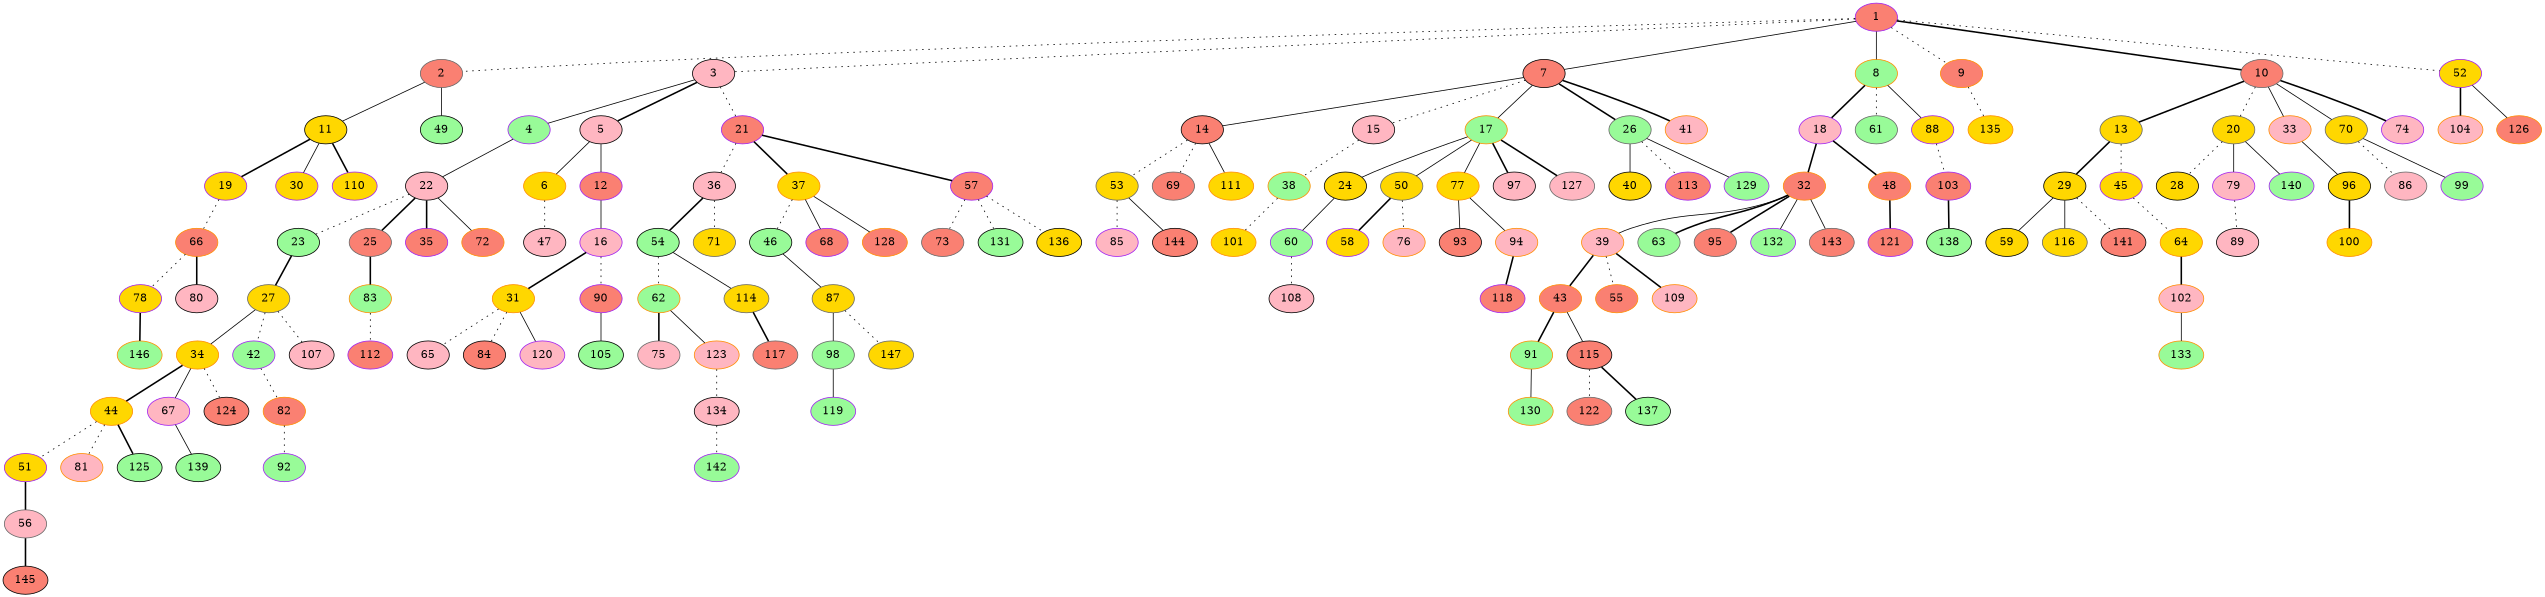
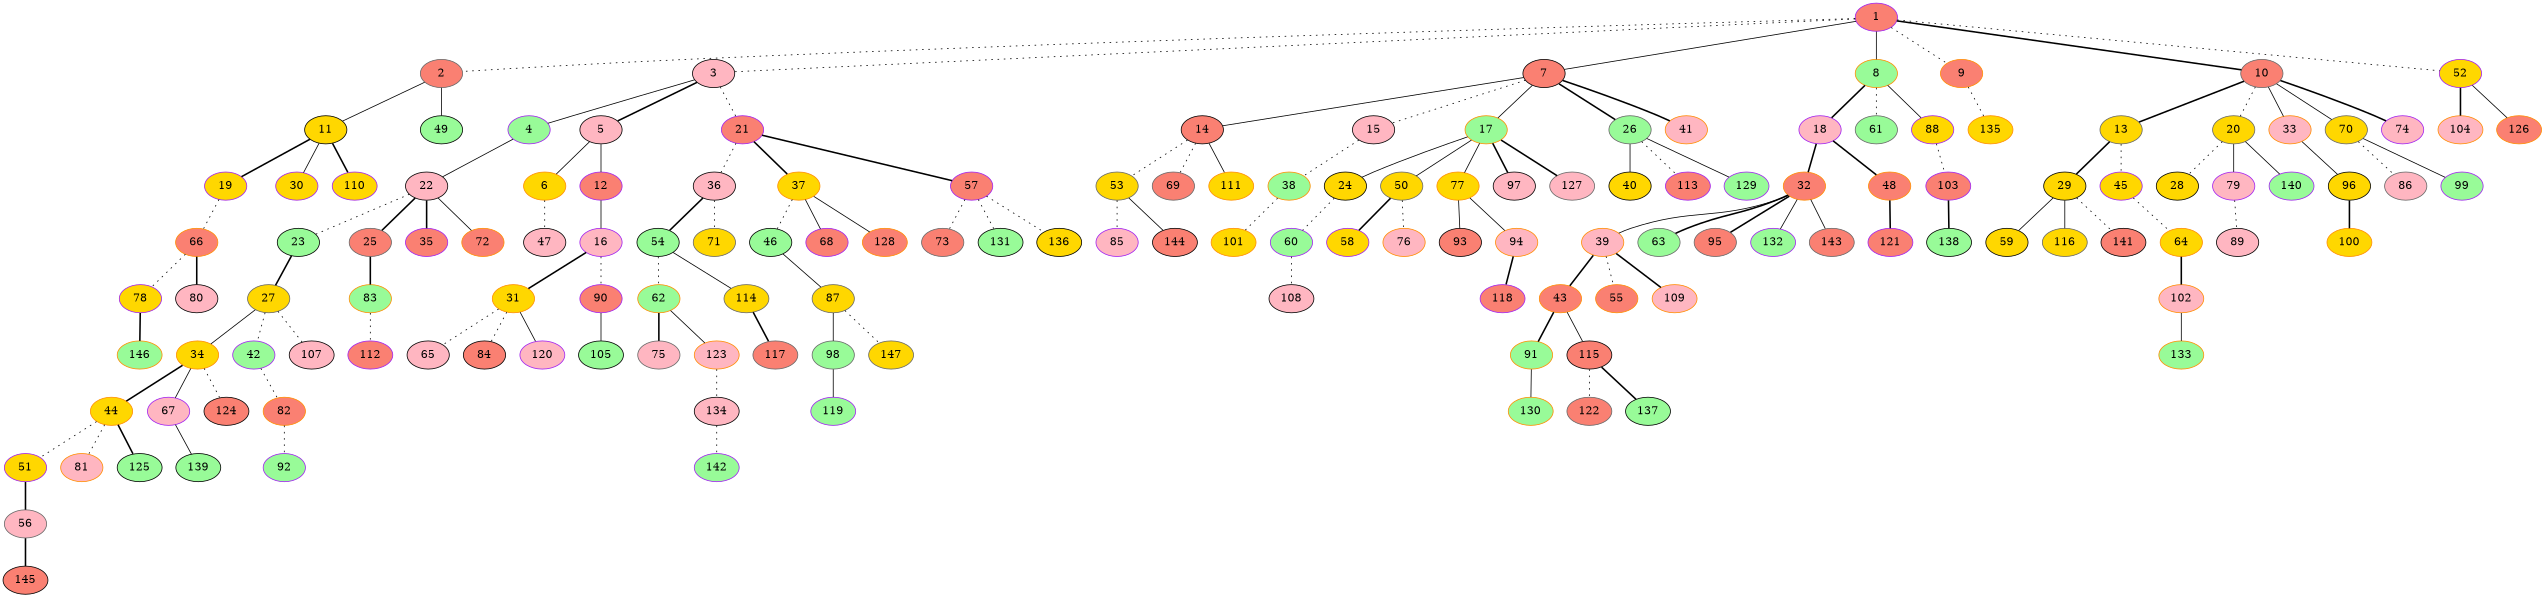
  graph {
    node [color=black fillcolor=salmon style=filled]
    edge [style=dotted]
    1 [color=purple]
    2 [color=gray40]
    3 [fillcolor=lightpink]
    7
    8 [color=darkorange fillcolor=palegreen]
    9 [color=darkorange]
    10 [color=gray40]
    52 [color=purple fillcolor=gold]
    11 [fillcolor=gold]
    49 [fillcolor=palegreen]
    4 [color=purple fillcolor=palegreen]
    5 [fillcolor=lightpink]
    21 [color=purple]
    14
    15 [fillcolor=lightpink]
    17 [color=darkorange fillcolor=palegreen]
    26 [color=gray40 fillcolor=palegreen]
    41 [color=darkorange fillcolor=lightpink]
    18 [color=purple fillcolor=lightpink]
    61 [color=gray40 fillcolor=palegreen]
    88 [color=purple fillcolor=gold]
    135 [color=darkorange fillcolor=gold]
    13 [color=gray40 fillcolor=gold]
    20 [color=gray40 fillcolor=gold]
    33 [color=darkorange fillcolor=lightpink]
    70 [color=gray40 fillcolor=gold]
    74 [color=purple fillcolor=lightpink]
    104 [color=darkorange fillcolor=lightpink]
    126 [color=darkorange]
    19 [color=purple fillcolor=gold]
    30 [color=purple fillcolor=gold]
    110 [color=purple fillcolor=gold]
    22 [fillcolor=lightpink]
    6 [color=darkorange fillcolor=gold]
    12 [color=purple]
    36 [fillcolor=lightpink]
    37 [color=darkorange fillcolor=gold]
    57 [color=purple]
    23 [fillcolor=palegreen]
    25 [color=gray40]
    35 [color=purple]
    72 [color=darkorange]
    47 [fillcolor=lightpink]
    16 [color=purple fillcolor=lightpink]
    53 [color=gray40 fillcolor=gold]
    69 [color=gray40]
    111 [color=darkorange fillcolor=gold]
    38 [color=darkorange fillcolor=palegreen]
    24 [fillcolor=gold]
    50 [color=gray40 fillcolor=gold]
    77 [color=darkorange fillcolor=gold]
    97 [fillcolor=lightpink]
    127 [color=gray40 fillcolor=lightpink]
    40 [fillcolor=gold]
    113 [color=purple]
    129 [color=purple fillcolor=palegreen]
    32 [color=darkorange]
    48 [color=darkorange]
    103 [color=purple]
    29 [fillcolor=gold]
    45 [color=purple fillcolor=gold]
    28 [fillcolor=gold]
    79 [color=purple fillcolor=lightpink]
    140 [color=purple fillcolor=palegreen]
    96 [fillcolor=gold]
    86 [color=gray40 fillcolor=lightpink]
    99 [color=purple fillcolor=palegreen]
    66 [color=darkorange]
    31 [color=darkorange fillcolor=gold]
    90 [color=purple]
    59 [fillcolor=gold]
    116 [color=gray40 fillcolor=gold]
    141
    64 [color=darkorange fillcolor=gold]
    85 [color=purple fillcolor=lightpink]
    144
    101 [color=darkorange fillcolor=gold]
    65 [fillcolor=lightpink]
    84
    120 [color=purple fillcolor=lightpink]
    105 [fillcolor=palegreen]
    60 [color=purple fillcolor=palegreen]
    58 [color=purple fillcolor=gold]
    76 [color=darkorange fillcolor=lightpink]
    93
    94 [color=darkorange fillcolor=lightpink]
    39 [color=darkorange fillcolor=lightpink]
    63 [color=gray40 fillcolor=palegreen]
    95 [color=gray40]
    132 [color=purple fillcolor=palegreen]
    143 [color=gray40]
    121 [color=purple]
    78 [color=purple fillcolor=gold]
    80 [fillcolor=lightpink]
    89 [fillcolor=lightpink]
    54 [fillcolor=palegreen]
    71 [color=gray40 fillcolor=gold]
    46 [fillcolor=palegreen]
    68 [color=purple]
    128 [color=darkorange]
    73 [color=gray40]
    131 [fillcolor=palegreen]
    136 [fillcolor=gold]
    27 [color=gray40 fillcolor=gold]
    83 [color=darkorange fillcolor=palegreen]
    34 [color=darkorange fillcolor=gold]
    42 [color=purple fillcolor=palegreen]
    107 [fillcolor=lightpink]
    108 [fillcolor=lightpink]
    112 [color=purple]
    44 [color=darkorange fillcolor=gold]
    67 [color=purple fillcolor=lightpink]
    124
    82 [color=darkorange]
    43 [color=darkorange]
    55 [color=darkorange]
    109 [color=darkorange fillcolor=lightpink]
    100 [color=darkorange fillcolor=gold]
    51 [color=purple fillcolor=gold]
    81 [color=darkorange fillcolor=lightpink]
    125 [fillcolor=palegreen]
    139 [fillcolor=palegreen]
    62 [color=darkorange fillcolor=palegreen]
    114 [color=gray40 fillcolor=gold]
    87 [color=gray40 fillcolor=gold]
    91 [color=darkorange fillcolor=palegreen]
    115
    92 [color=purple fillcolor=palegreen]
    130 [color=darkorange fillcolor=palegreen]
    122 [color=gray40]
    137 [fillcolor=palegreen]
    56 [color=gray40 fillcolor=lightpink]
    102 [color=darkorange fillcolor=lightpink]
    98 [color=gray40 fillcolor=palegreen]
    147 [color=gray40 fillcolor=gold]
    145
    75 [color=gray40 fillcolor=lightpink]
    123 [color=darkorange fillcolor=lightpink]
    117 [color=gray40]
    134 [fillcolor=lightpink]
    133 [color=darkorange fillcolor=palegreen]
    146 [color=darkorange fillcolor=palegreen]
    118 [color=purple]
    119 [color=purple fillcolor=palegreen]
    138 [fillcolor=palegreen]
    142 [color=purple fillcolor=palegreen]
    1 -- 2
    1 -- 3
    1 -- 7 [style=solid]
    1 -- 8 [style=solid]
    1 -- 9
    1 -- 10 [style=bold]
    1 -- 52
    2 -- 11 [style=solid]
    2 -- 49 [style=solid]
    3 -- 4 [style=solid]
    3 -- 5 [style=bold]
    3 -- 21
    7 -- 14 [style=solid]
    7 -- 15
    7 -- 17 [style=solid]
    7 -- 26 [style=bold]
    7 -- 41 [style=bold]
    8 -- 18 [style=bold]
    8 -- 61
    8 -- 88 [style=solid]
    9 -- 135
    10 -- 13 [style=bold]
    10 -- 20
    10 -- 33 [style=solid]
    10 -- 70 [style=solid]
    10 -- 74 [style=bold]
    52 -- 104 [style=bold]
    52 -- 126 [style=solid]
    11 -- 19 [style=bold]
    11 -- 30 [style=solid]
    11 -- 110 [style=bold]
    4 -- 22 [style=solid]
    5 -- 6 [style=solid]
    5 -- 12 [style=solid]
    21 -- 36
    21 -- 37 [style=bold]
    21 -- 57 [style=bold]
    14 -- 53
    14 -- 69
    14 -- 111 [style=solid]
    15 -- 38
    17 -- 24 [style=solid]
    17 -- 50 [style=solid]
    17 -- 77 [style=solid]
    17 -- 97 [style=bold]
    17 -- 127 [style=bold]
    26 -- 40 [style=solid]
    26 -- 113
    26 -- 129 [style=solid]
    18 -- 32 [style=bold]
    18 -- 48 [style=bold]
    88 -- 103
    13 -- 29 [style=bold]
    13 -- 45
    20 -- 28
    20 -- 79 [style=solid]
    20 -- 140 [style=solid]
    33 -- 96 [style=solid]
    70 -- 86
    70 -- 99 [style=solid]
    19 -- 66
    22 -- 23
    22 -- 25 [style=bold]
    22 -- 35 [style=bold]
    22 -- 72 [style=solid]
    6 -- 47
    12 -- 16 [style=solid]
    36 -- 54 [style=bold]
    36 -- 71
    37 -- 46
    37 -- 68 [style=solid]
    37 -- 128 [style=solid]
    57 -- 73
    57 -- 131
    57 -- 136
    23 -- 27 [style=bold]
    25 -- 83 [style=bold]
    16 -- 31 [style=bold]
    16 -- 90
    53 -- 85
    53 -- 144 [style=solid]
    38 -- 101
-   24 -- 60 [style=solid]
+   24 -- 60
    50 -- 58 [style=bold]
    50 -- 76
    77 -- 93 [style=solid]
    77 -- 94 [style=solid]
    32 -- 39 [style=solid]
    32 -- 63 [style=bold]
    32 -- 95 [style=bold]
    32 -- 132 [style=solid]
    32 -- 143 [style=solid]
    48 -- 121 [style=bold]
    103 -- 138 [style=bold]
    29 -- 59 [style=solid]
    29 -- 116 [style=solid]
    29 -- 141
    45 -- 64
    79 -- 89
    96 -- 100 [style=bold]
    66 -- 78
    66 -- 80 [style=bold]
    31 -- 65
    31 -- 84
    31 -- 120 [style=solid]
    90 -- 105 [style=solid]
    64 -- 102 [style=bold]
    60 -- 108
    94 -- 118 [style=bold]
    39 -- 43 [style=bold]
    39 -- 55
    39 -- 109 [style=bold]
    78 -- 146 [style=bold]
    54 -- 62
    54 -- 114 [style=solid]
    46 -- 87 [style=solid]
    27 -- 34 [style=solid]
    27 -- 42
    27 -- 107
    83 -- 112
    34 -- 44 [style=bold]
    34 -- 67 [style=solid]
    34 -- 124
    42 -- 82
    44 -- 51
    44 -- 81
    44 -- 125 [style=bold]
    67 -- 139 [style=solid]
    82 -- 92
    43 -- 91 [style=bold]
    43 -- 115 [style=solid]
    51 -- 56 [style=bold]
    62 -- 75 [style=bold]
    62 -- 123 [style=solid]
    114 -- 117 [style=bold]
    87 -- 98 [style=solid]
    87 -- 147
    91 -- 130 [style=solid]
    115 -- 122
    115 -- 137 [style=bold]
    56 -- 145 [style=bold]
    102 -- 133 [style=solid]
    98 -- 119 [style=solid]
    123 -- 134
    134 -- 142
  }
